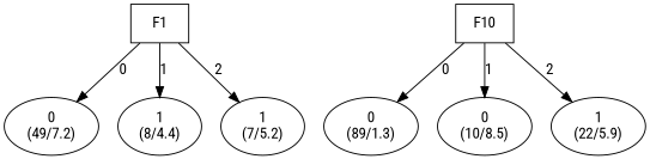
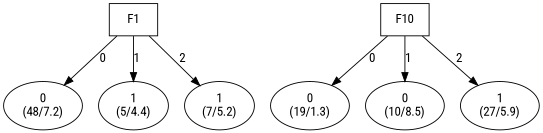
  digraph {
    fontname="Roboto Condensed"
    node [fontname="Roboto Condensed" shape=ellipse]
    edge [fontname="Roboto Condensed"]
    n1 [label="F1\n" shape=box]
-   n2 [label="0\n(49/7.2)"]
-   n3 [label="1\n(8/4.4)"]
+   n2 [label="0\n(48/7.2)"]
+   n3 [label="1\n(5/4.4)"]
    n4 [label="1\n(7/5.2)"]
    n5 [label="F10\n" shape=box]
-   n6 [label="0\n(89/1.3)"]
+   n6 [label="0\n(19/1.3)"]
    n7 [label="0\n(10/8.5)"]
-   n8 [label="1\n(22/5.9)"]
+   n8 [label="1\n(27/5.9)"]
    n1 -> n2 [label=0]
    n1 -> n3 [label=1]
    n1 -> n4 [label=2]
    n5 -> n6 [label=0]
    n5 -> n7 [label=1]
    n5 -> n8 [label=2]
  }
